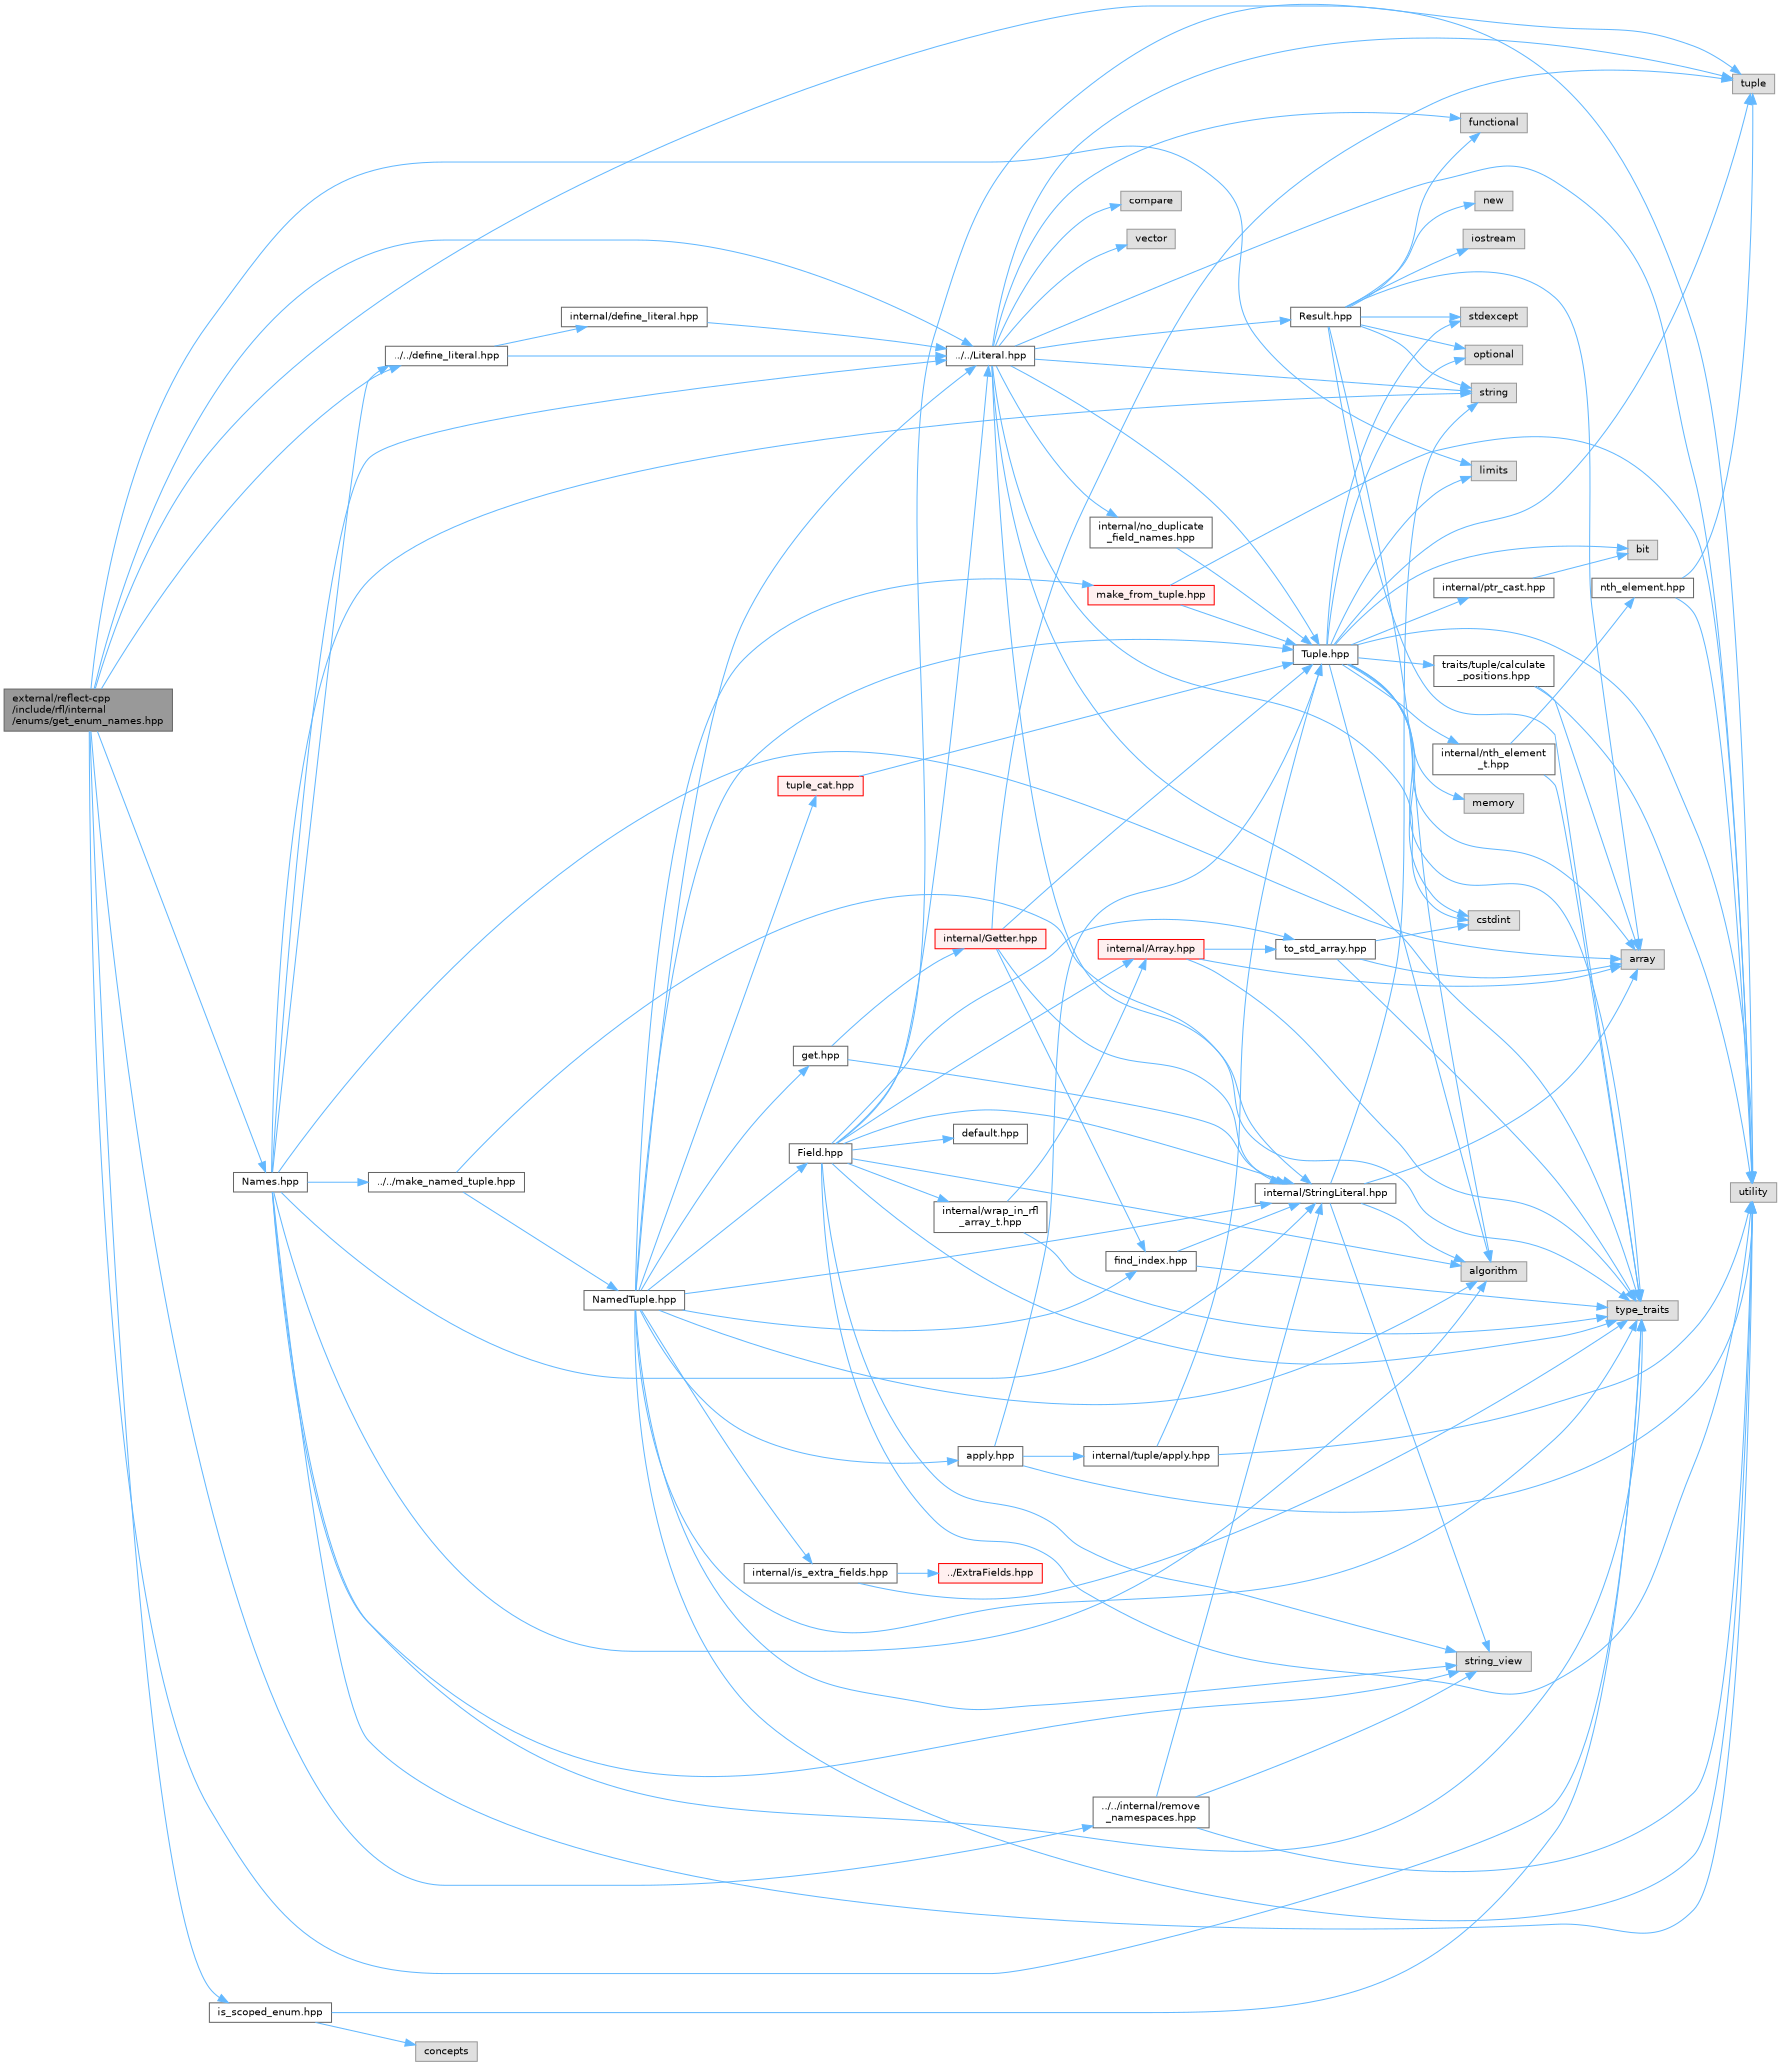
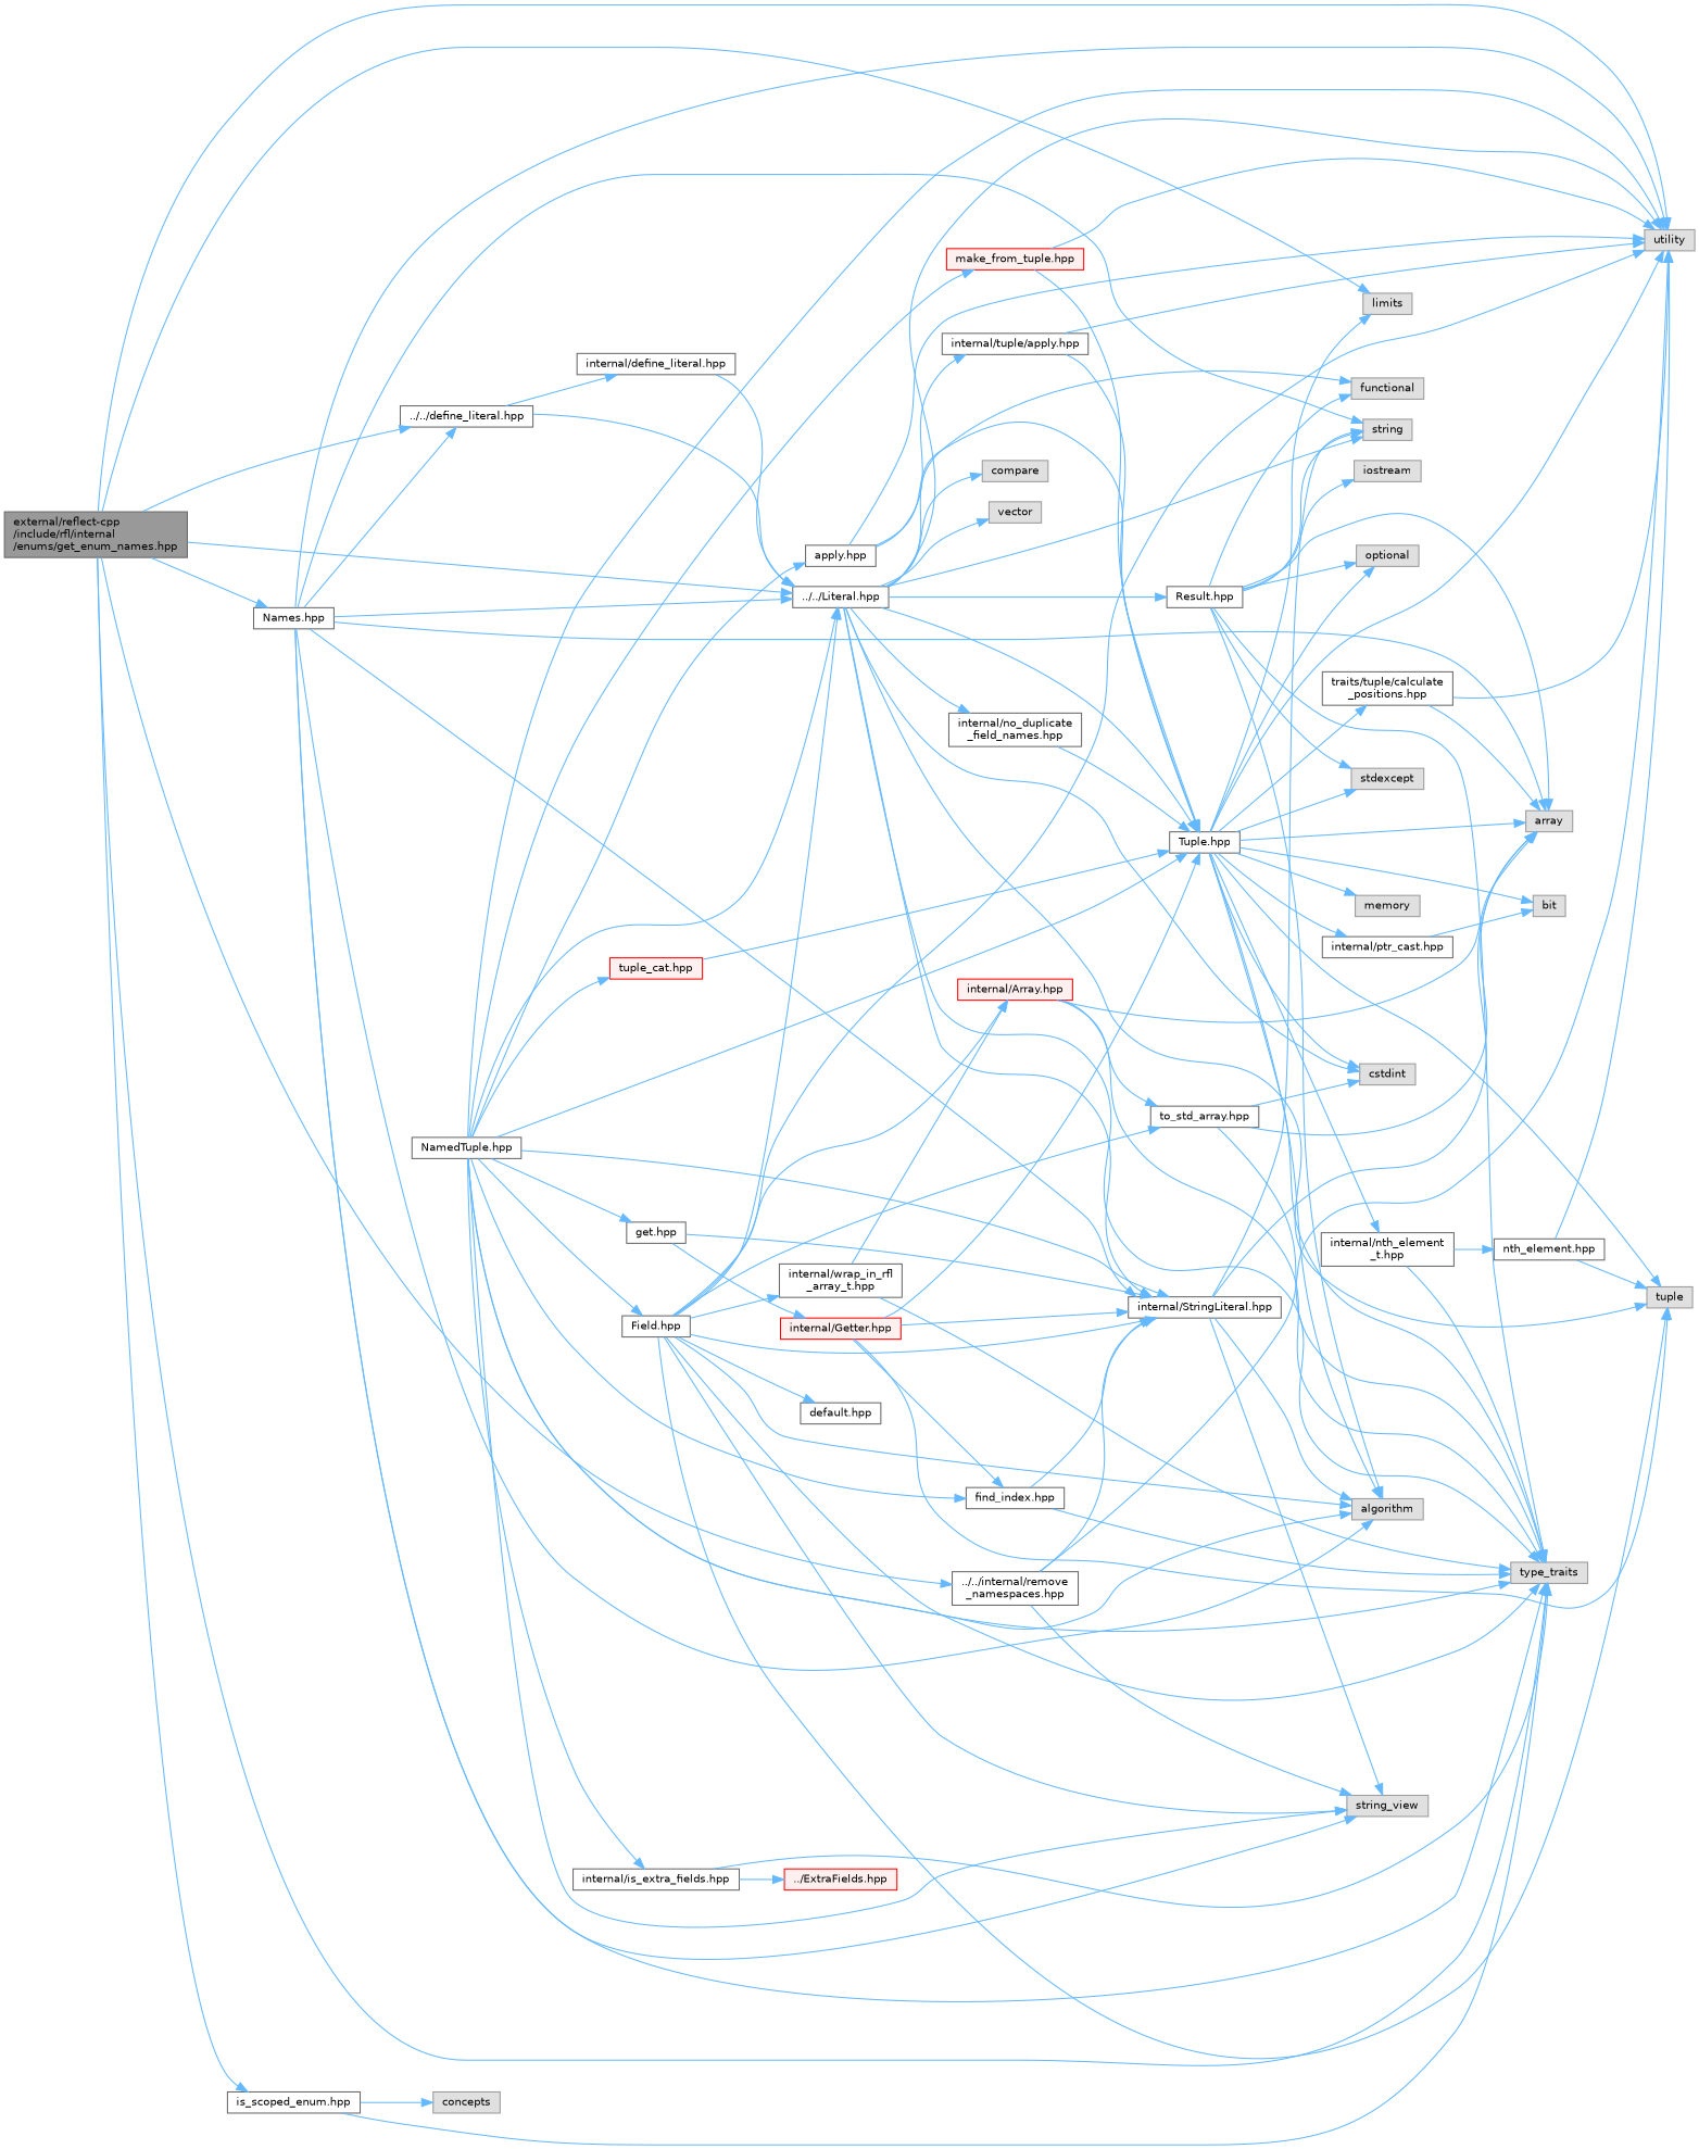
  digraph {
    rankdir=LR
    node [color=grey40 fillcolor=white fontname=Helvetica fontsize=10 shape=box style=filled]
    edge [color=steelblue1 fontname=Helvetica fontsize=10 labelfontname=Helvetica labelfontsize=10 style=solid]
    n1 [color=gray40 fillcolor=grey60 fontcolor=black height=0.2 label="external/reflect-cpp\l/include/rfl/internal\l/enums/get_enum_names.hpp" width=0.4]
    n2 [color=grey60 fillcolor="#E0E0E0" height=0.2 label=limits width=0.4]
    n3 [color=grey60 fillcolor="#E0E0E0" height=0.2 label=type_traits width=0.4]
    n4 [color=grey60 fillcolor="#E0E0E0" height=0.2 label=utility width=0.4]
    n5 [height=0.2 label="../../Literal.hpp" width=0.4]
    n6 [height=0.2 label="../../define_literal.hpp" width=0.4]
    n7 [height=0.2 label="../../internal/remove\l_namespaces.hpp" width=0.4]
    n8 [height=0.2 label="Names.hpp" width=0.4]
    n9 [height=0.2 label="is_scoped_enum.hpp" width=0.4]
    n10 [color=grey60 fillcolor="#E0E0E0" height=0.2 label=compare width=0.4]
    n11 [color=grey60 fillcolor="#E0E0E0" height=0.2 label=cstdint width=0.4]
    n12 [color=grey60 fillcolor="#E0E0E0" height=0.2 label=functional width=0.4]
    n13 [color=grey60 fillcolor="#E0E0E0" height=0.2 label=string width=0.4]
    n14 [color=grey60 fillcolor="#E0E0E0" height=0.2 label=tuple width=0.4]
    n15 [color=grey60 fillcolor="#E0E0E0" height=0.2 label=vector width=0.4]
    n16 [height=0.2 label="Result.hpp" width=0.4]
    n17 [height=0.2 label="Tuple.hpp" width=0.4]
    n18 [height=0.2 label="internal/StringLiteral.hpp" width=0.4]
    n19 [height=0.2 label="internal/no_duplicate\l_field_names.hpp" width=0.4]
    n20 [height=0.2 label="internal/define_literal.hpp" width=0.4]
    n21 [color=grey60 fillcolor="#E0E0E0" height=0.2 label=string_view width=0.4]
    n22 [color=grey60 fillcolor="#E0E0E0" height=0.2 label=algorithm width=0.4]
    n23 [color=grey60 fillcolor="#E0E0E0" height=0.2 label=array width=0.4]
-   n24 [height=0.2 label="../../make_named_tuple.hpp" width=0.4]
    n25 [color=grey60 fillcolor="#E0E0E0" height=0.2 label=concepts width=0.4]
    n26 [color=grey60 fillcolor="#E0E0E0" height=0.2 label=iostream width=0.4]
-   n27 [color=grey60 fillcolor="#E0E0E0" height=0.2 label=new width=0.4]
    n28 [color=grey60 fillcolor="#E0E0E0" height=0.2 label=optional width=0.4]
    n29 [color=grey60 fillcolor="#E0E0E0" height=0.2 label=stdexcept width=0.4]
    n30 [color=grey60 fillcolor="#E0E0E0" height=0.2 label=bit width=0.4]
    n31 [color=grey60 fillcolor="#E0E0E0" height=0.2 label=memory width=0.4]
    n32 [height=0.2 label="internal/nth_element\l_t.hpp" width=0.4]
    n33 [height=0.2 label="internal/ptr_cast.hpp" width=0.4]
    n34 [height=0.2 label="traits/tuple/calculate\l_positions.hpp" width=0.4]
    n35 [height=0.2 label="nth_element.hpp" width=0.4]
    n36 [height=0.2 label="NamedTuple.hpp" width=0.4]
    n37 [height=0.2 label="Field.hpp" width=0.4]
    n38 [height=0.2 label="apply.hpp" width=0.4]
    n39 [height=0.2 label="get.hpp" width=0.4]
    n40 [height=0.2 label="find_index.hpp" width=0.4]
    n41 [height=0.2 label="internal/is_extra_fields.hpp" width=0.4]
    n42 [color=red fillcolor="#FFF0F0" height=0.2 label="make_from_tuple.hpp" width=0.4]
    n43 [color=red fillcolor="#FFF0F0" height=0.2 label="tuple_cat.hpp" width=0.4]
    n44 [height=0.2 label="default.hpp" width=0.4]
    n45 [color=red fillcolor="#FFF0F0" height=0.2 label="internal/Array.hpp" width=0.4]
    n46 [height=0.2 label="to_std_array.hpp" width=0.4]
    n47 [height=0.2 label="internal/wrap_in_rfl\l_array_t.hpp" width=0.4]
    n48 [height=0.2 label="internal/tuple/apply.hpp" width=0.4]
    n49 [color=red fillcolor="#FFF0F0" height=0.2 label="internal/Getter.hpp" width=0.4]
    n50 [color=red fillcolor="#FFF0F0" height=0.2 label="../ExtraFields.hpp" width=0.4]
    n1 -> n2
    n1 -> n3
    n1 -> n4
    n1 -> n5
    n1 -> n6
    n1 -> n7
    n1 -> n8
    n1 -> n9
    n5 -> n3
    n5 -> n4
    n5 -> n10
    n5 -> n11
    n5 -> n12
    n5 -> n13
    n5 -> n14
    n5 -> n15
    n5 -> n16
    n5 -> n17
    n5 -> n18
    n5 -> n19
    n6 -> n5
    n6 -> n20
    n7 -> n4
    n7 -> n18
    n7 -> n21
    n8 -> n3
    n8 -> n4
    n8 -> n5
    n8 -> n6
    n8 -> n13
    n8 -> n18
    n8 -> n21
    n8 -> n22
    n8 -> n23
-   n8 -> n24
    n9 -> n3
    n9 -> n25
    n16 -> n3
    n16 -> n12
    n16 -> n13
    n16 -> n22
    n16 -> n23
    n16 -> n26
-   n16 -> n27
    n16 -> n28
    n16 -> n29
    n17 -> n2
    n17 -> n3
    n17 -> n4
    n17 -> n11
    n17 -> n14
    n17 -> n22
    n17 -> n23
    n17 -> n28
    n17 -> n29
    n17 -> n30
    n17 -> n31
    n17 -> n32
    n17 -> n33
    n17 -> n34
    n18 -> n13
    n18 -> n21
    n18 -> n22
    n18 -> n23
    n19 -> n17
    n20 -> n5
-   n24 -> n3
-   n24 -> n36
    n32 -> n3
    n32 -> n35
    n33 -> n30
    n34 -> n4
    n34 -> n23
    n35 -> n4
    n35 -> n14
    n36 -> n3
    n36 -> n4
    n36 -> n5
    n36 -> n17
    n36 -> n18
    n36 -> n21
    n36 -> n22
    n36 -> n37
    n36 -> n38
    n36 -> n39
    n36 -> n40
    n36 -> n41
    n36 -> n42
    n36 -> n43
    n37 -> n3
    n37 -> n4
    n37 -> n5
    n37 -> n14
    n37 -> n18
    n37 -> n21
    n37 -> n22
    n37 -> n44
    n37 -> n45
    n37 -> n46
    n37 -> n47
    n38 -> n4
    n38 -> n17
    n38 -> n48
    n39 -> n18
    n39 -> n49
    n40 -> n3
    n40 -> n18
    n41 -> n3
    n41 -> n50
    n42 -> n4
    n42 -> n17
    n43 -> n17
    n45 -> n3
    n45 -> n23
    n45 -> n46
    n46 -> n3
    n46 -> n11
    n46 -> n23
    n47 -> n3
    n47 -> n45
    n48 -> n4
    n48 -> n17
    n49 -> n14
    n49 -> n17
    n49 -> n18
    n49 -> n40
  }
